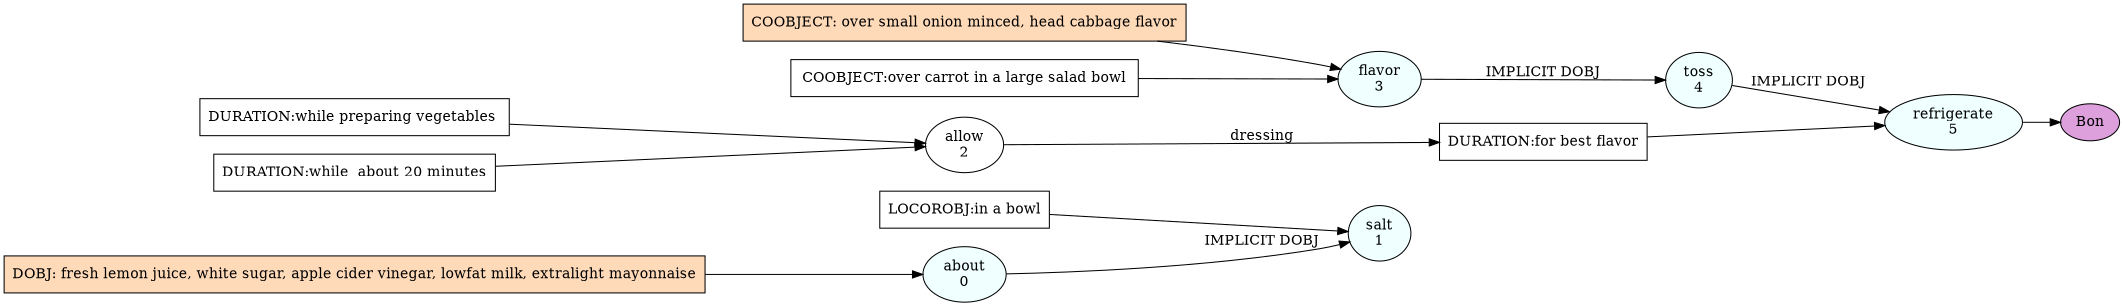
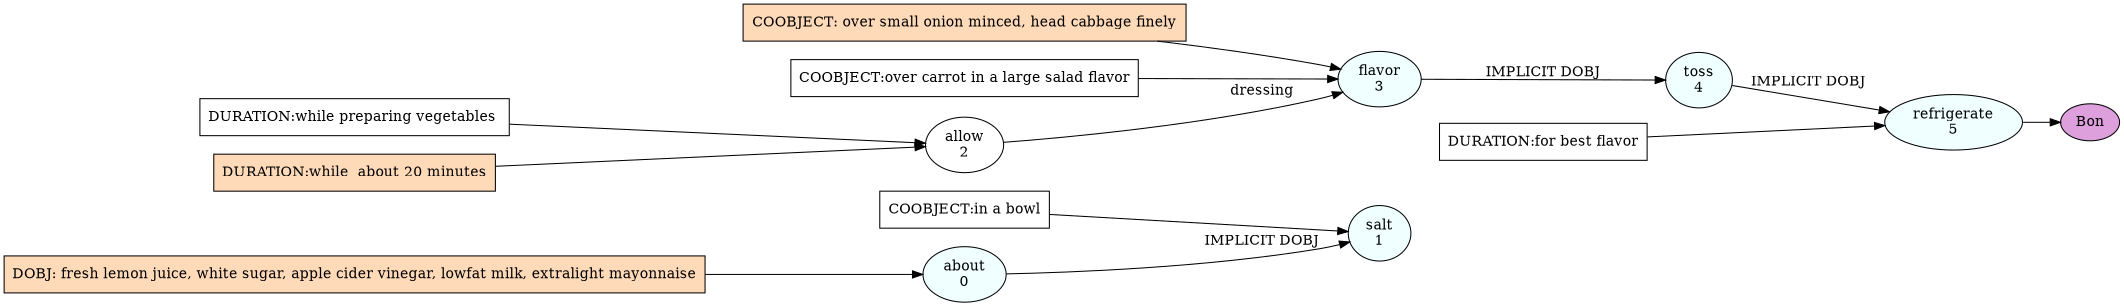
  digraph {
    fontname="DejaVu Serif"
    rankdir=LR
    node [fillcolor=white fontname="DejaVu Serif" shape=oval style=filled]
    edge [fontname="DejaVu Serif"]
    n1 [fillcolor=azure label="about\n0"]
    n2 [fillcolor=azure label="salt\n1"]
    n3 [label="allow\n2"]
    n4 [fillcolor=azure label="flavor\n3"]
    n5 [fillcolor=azure label="toss\n4"]
    n6 [fillcolor=azure label="refrigerate\n5"]
    n7 [fillcolor=plum label=Bon]
    n8 [fillcolor=peachpuff label="DOBJ: fresh lemon juice, white sugar, apple cider vinegar, lowfat milk, extralight mayonnaise" shape=box]
-   n9 [label="LOCOROBJ:in a bowl" shape=box]
+   n9 [label="COOBJECT:in a bowl" shape=box]
    n10 [label="DURATION:while preparing vegetables " shape=box]
-   n11 [label="DURATION:while  about 20 minutes" shape=box]
-   n12 [fillcolor=peachpuff label="COOBJECT: over small onion minced, head cabbage flavor" shape=box]
-   n13 [label="COOBJECT:over carrot in a large salad bowl" shape=box]
+   n11 [fillcolor=peachpuff label="DURATION:while  about 20 minutes" shape=box]
+   n12 [fillcolor=peachpuff label="COOBJECT: over small onion minced, head cabbage finely" shape=box]
+   n13 [label="COOBJECT:over carrot in a large salad flavor" shape=box]
    n14 [label="DURATION:for best flavor" shape=box]
    n1 -> n2 [label="IMPLICIT DOBJ"]
-   n3 -> n14 [label=dressing]
+   n3 -> n4 [label=dressing]
    n4 -> n5 [label="IMPLICIT DOBJ"]
    n5 -> n6 [label="IMPLICIT DOBJ"]
    n6 -> n7
    n8 -> n1
    n9 -> n2
    n10 -> n3
    n11 -> n3
    n12 -> n4
    n13 -> n4
    n14 -> n6
  }
